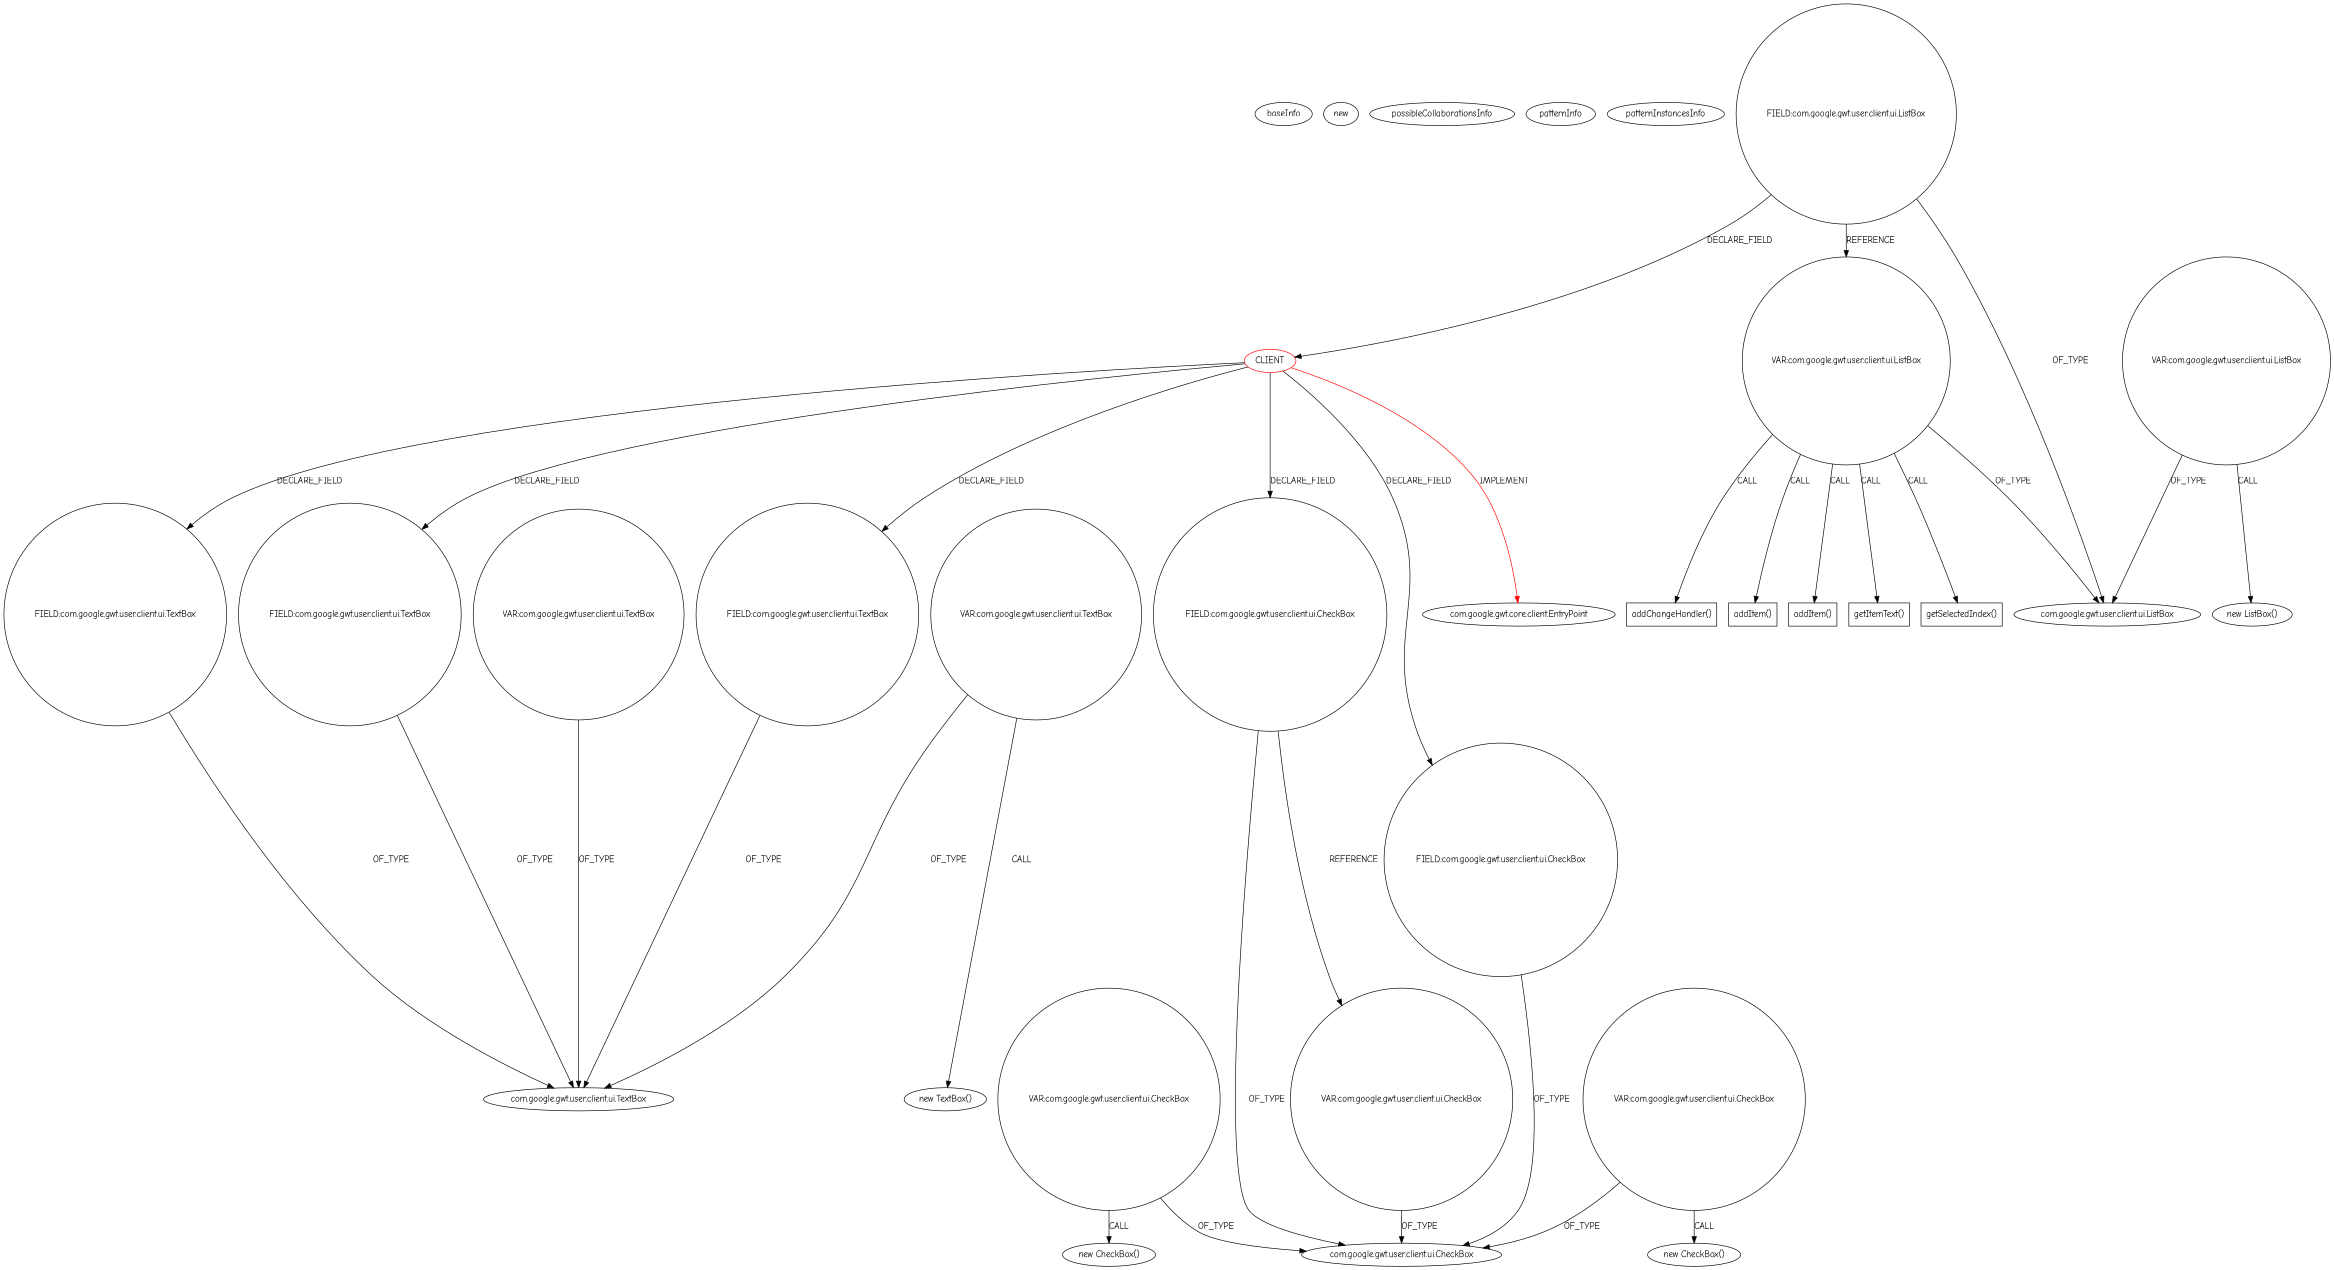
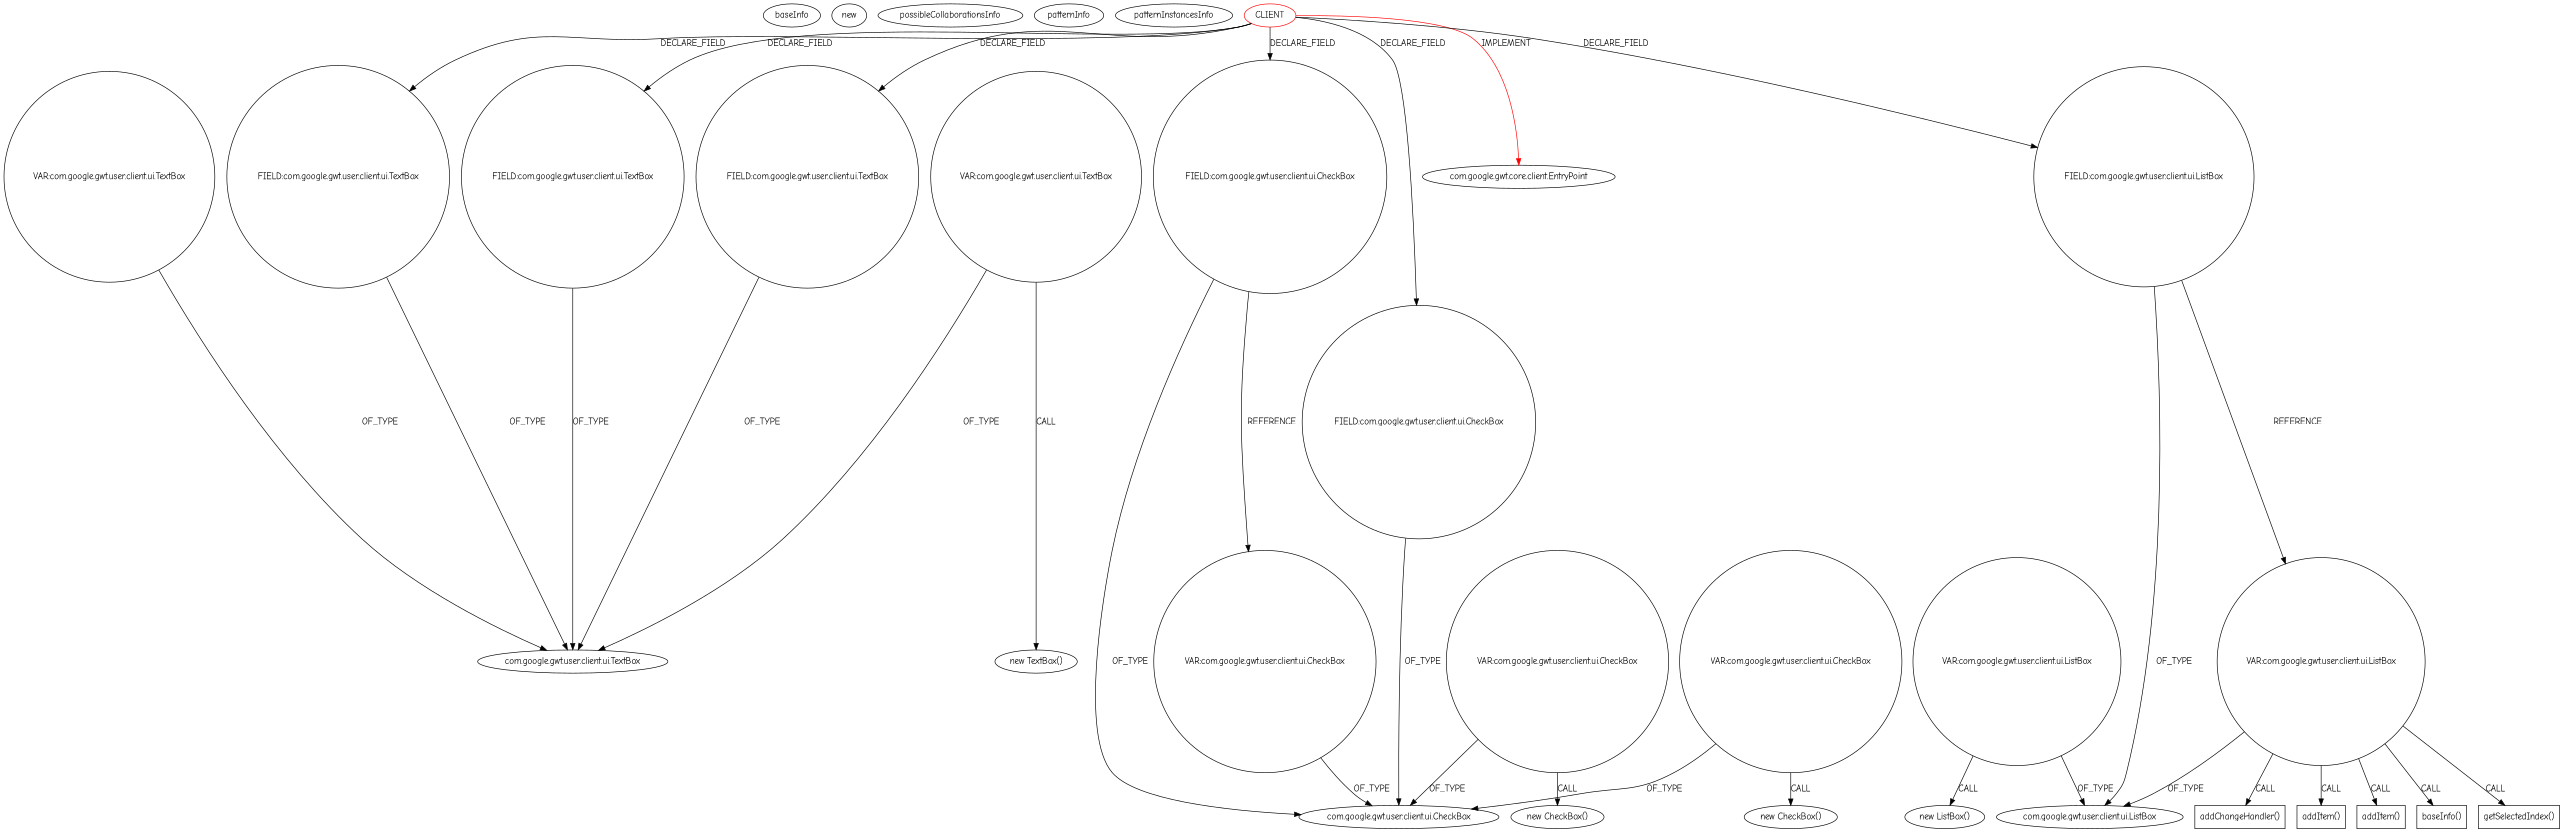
  digraph {
    fontname="Comic Neue"
    node [fontname="Comic Neue" isFrameworkType=false vertexType=VARIABLE_EXPRESION]
    edge [fontname="Comic Neue"]
    baseInfo [category=pattern graphId=199 isAnonymous=false possibleRelation=false isFrameworkType="" vertexType=""]
    n2 [0="com.google.gwt.core.client.EntryPoint" label=new isFrameworkType="" vertexType=""]
    possibleCollaborationsInfo [isFrameworkType="" vertexType=""]
    patternInfo [frequency=2.0 patternRootClient=0 isFrameworkType="" vertexType=""]
    patternInstancesInfo [0="spydon-esiade~/spydon-esiade/esiade-master/src/net/esiade/client/Esiade.java~Esiade~4504" 1="akjava-WebTestMaker~/akjava-WebTestMaker/WebTestMaker-master/src/com/akjava/gwt/webtestmaker/client/WebTestMaker.java~WebTestMaker~655" isFrameworkType="" vertexType=""]
    n6 [label="FIELD:com.google.gwt.user.client.ui.TextBox" shape=circle vertexType=FIELD_DECLARATION]
    n7 [label="com.google.gwt.user.client.ui.TextBox" vertexType=FRAMEWORK_CLASS_TYPE]
    n8 [color=red label=CLIENT vertexType=ROOT_CLIENT_CLASS_DECLARATION]
    n9 [label="FIELD:com.google.gwt.user.client.ui.CheckBox" shape=circle vertexType=FIELD_DECLARATION]
    n10 [label="FIELD:com.google.gwt.user.client.ui.CheckBox" shape=circle vertexType=FIELD_DECLARATION]
    n11 [label="com.google.gwt.core.client.EntryPoint" vertexType=FRAMEWORK_INTERFACE_TYPE]
    n12 [label="FIELD:com.google.gwt.user.client.ui.ListBox" shape=circle vertexType=FIELD_DECLARATION]
    n13 [label="FIELD:com.google.gwt.user.client.ui.TextBox" shape=circle vertexType=FIELD_DECLARATION]
    n14 [label="FIELD:com.google.gwt.user.client.ui.TextBox" shape=circle vertexType=FIELD_DECLARATION]
    n15 [label="VAR:com.google.gwt.user.client.ui.CheckBox" shape=circle]
    n16 [label="com.google.gwt.user.client.ui.CheckBox" vertexType=FRAMEWORK_CLASS_TYPE]
    n17 [label="com.google.gwt.user.client.ui.ListBox" vertexType=FRAMEWORK_CLASS_TYPE]
    n18 [label="VAR:com.google.gwt.user.client.ui.ListBox" shape=circle]
    n19 [label="VAR:com.google.gwt.user.client.ui.CheckBox" shape=circle]
    n20 [label="new CheckBox()" vertexType=CONSTRUCTOR_CALL]
    n21 [label="VAR:com.google.gwt.user.client.ui.CheckBox" shape=circle]
    n22 [label="new CheckBox()" vertexType=CONSTRUCTOR_CALL]
    n23 [label="addItem()" shape=box vertexType=INSIDE_CALL]
    n24 [label="addItem()" shape=box vertexType=INSIDE_CALL]
-   n25 [label="getItemText()" shape=box vertexType=INSIDE_CALL]
+   n25 [label="baseInfo()" shape=box vertexType=INSIDE_CALL]
    n26 [label="getSelectedIndex()" shape=box vertexType=INSIDE_CALL]
    n27 [label="addChangeHandler()" shape=box vertexType=INSIDE_CALL]
    n28 [label="VAR:com.google.gwt.user.client.ui.ListBox" shape=circle]
    n29 [label="new ListBox()" vertexType=CONSTRUCTOR_CALL]
    n30 [label="VAR:com.google.gwt.user.client.ui.TextBox" shape=circle]
    n31 [label="new TextBox()" vertexType=CONSTRUCTOR_CALL]
    n32 [label="VAR:com.google.gwt.user.client.ui.TextBox" shape=circle]
    n6 -> n7 [label=OF_TYPE]
    n8 -> n6 [label=DECLARE_FIELD]
    n8 -> n9 [label=DECLARE_FIELD]
    n8 -> n10 [label=DECLARE_FIELD]
    n8 -> n11 [color=red label=IMPLEMENT]
-   n12 -> n8 [label=DECLARE_FIELD]
+   n8 -> n12 [label=DECLARE_FIELD]
    n8 -> n13 [label=DECLARE_FIELD]
    n8 -> n14 [label=DECLARE_FIELD]
    n9 -> n15 [label=REFERENCE]
    n9 -> n16 [label=OF_TYPE]
    n10 -> n16 [label=OF_TYPE]
    n12 -> n17 [label=OF_TYPE]
    n12 -> n18 [label=REFERENCE]
    n13 -> n7 [label=OF_TYPE]
    n14 -> n7 [label=OF_TYPE]
    n15 -> n16 [label=OF_TYPE]
    n18 -> n17 [label=OF_TYPE]
    n18 -> n23 [label=CALL]
    n18 -> n24 [label=CALL]
    n18 -> n25 [label=CALL]
    n18 -> n26 [label=CALL]
    n18 -> n27 [label=CALL]
    n19 -> n16 [label=OF_TYPE]
    n19 -> n20 [label=CALL]
    n21 -> n16 [label=OF_TYPE]
    n21 -> n22 [label=CALL]
    n28 -> n17 [label=OF_TYPE]
    n28 -> n29 [label=CALL]
    n30 -> n7 [label=OF_TYPE]
    n30 -> n31 [label=CALL]
    n32 -> n7 [label=OF_TYPE]
  }
